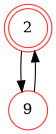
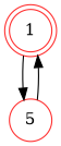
  digraph {
    node [color=firebrick1]
-   2 [shape=doublecircle]
-   5 [shape=circle label=9]
+   2 [shape=doublecircle label=1]
+   5 [shape=circle]
    2 -> 5
    5 -> 2
  }
